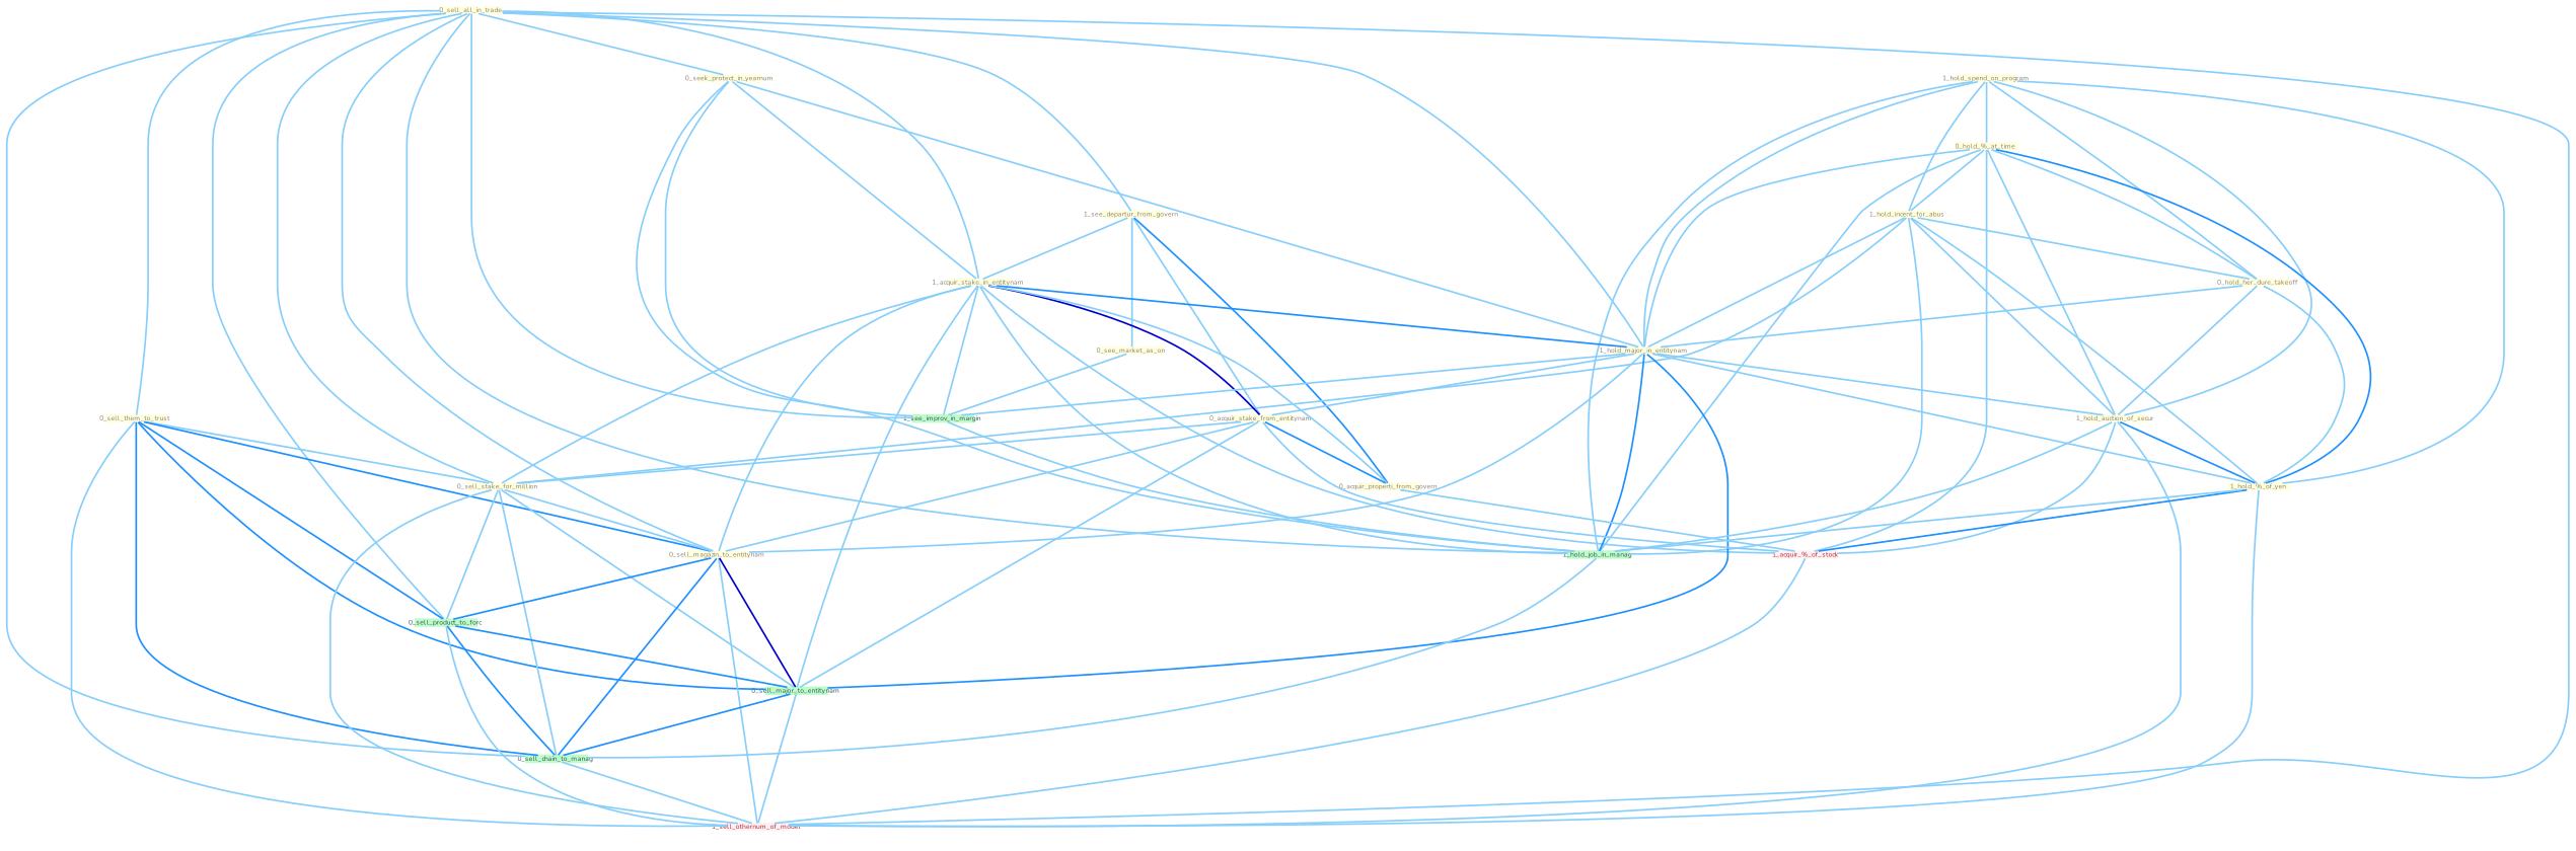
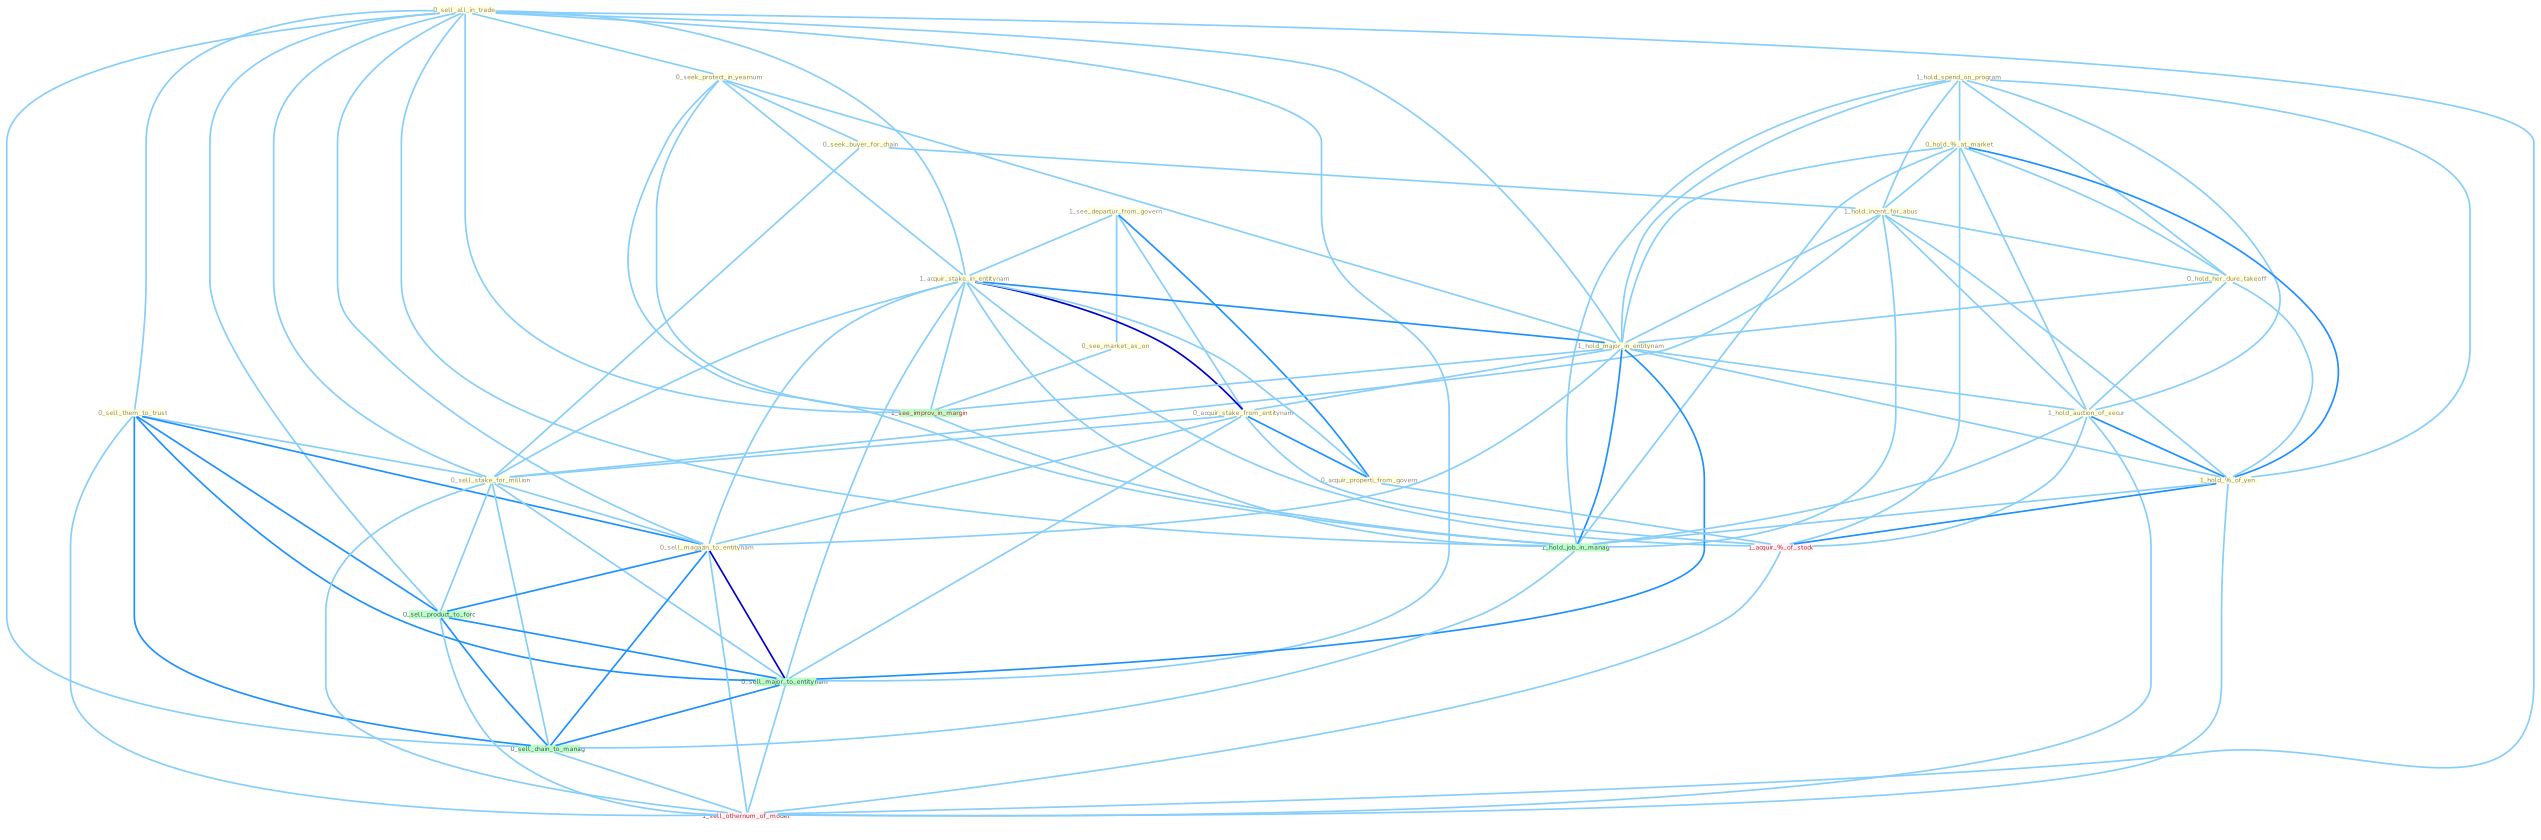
  graph {
    fontname=Nunito
    node [color="#ffffe0" fixedsize=true fontcolor="#8b7d6b" fontname=Nunito fontsize=4 shape=polygon style=filled]
    edge [color="#87cefa" fontname=Nunito w=1]
    "0_sell_all_in_trade " [height=.06 width=.5]
    "0_seek_protect_in_yearnum " [height=.06 width=.5]
    "1_hold_spend_on_program " [height=.06 width=.5]
+   "0_seek_buyer_for_chain " [height=.06 width=.5]
    "1_see_departur_from_govern " [height=.06 width=.5]
    "0_sell_them_to_trust " [height=.06 width=.5]
-   "0_hold_%_at_time " [height=.06 width=.5]
+   "0_hold_%_at_time " [height=.06 width=.5 label="0_hold_%_at_market"]
    "1_hold_incent_for_abus " [height=.06 width=.5]
    "1_acquir_stake_in_entitynam " [height=.06 width=.5]
    "0_hold_her_dure_takeoff " [height=.06 width=.5]
    "1_hold_major_in_entitynam " [height=.06 width=.5]
    "0_acquir_stake_from_entitynam " [height=.06 width=.5]
    "0_sell_stake_for_million " [height=.06 width=.5]
    "0_see_market_as_on " [height=.06 width=.5]
    "1_hold_auction_of_secur " [height=.06 width=.5]
    "0_acquir_properti_from_govern " [height=.06 width=.5]
    "0_sell_magazin_to_entitynam " [height=.06 width=.5]
    "1_hold_%_of_yen " [height=.06 width=.5]
    "1_acquir_%_of_stock " [color="#fff0f5" fontcolor="#b22222" height=.06 width=.5]
    "1_sell_othernum_of_model " [color="#fff0f5" fontcolor="#b22222" height=.06 width=.5]
-   "1_see_improv_in_margin " [color="#BDFCC9" fontcolor="#2f4f4f" height=.06 width=.5]
+   "1_see_improv_in_margin " [color="#BDFCC9" fontcolor="#b22222" height=.06 width=.5]
    "1_hold_job_in_manag " [color="#BDFCC9" fontcolor="#2f4f4f" height=.06 width=.5]
    "0_sell_product_to_forc " [color="#BDFCC9" fontcolor="#2f4f4f" height=.06 width=.5]
    "0_sell_major_to_entitynam " [color="#BDFCC9" fontcolor="#2f4f4f" height=.06 width=.5]
    "0_sell_chain_to_manag " [color="#BDFCC9" fontcolor="#2f4f4f" height=.06 width=.5]
    subgraph sub_1 {
      "0_sell_all_in_trade "
      "0_seek_protect_in_yearnum "
      "1_hold_spend_on_program "
+     "0_seek_buyer_for_chain "
      "1_see_departur_from_govern "
      "0_sell_them_to_trust "
      "0_hold_%_at_time "
      "1_hold_incent_for_abus "
      "1_acquir_stake_in_entitynam "
      "0_hold_her_dure_takeoff "
      "1_hold_major_in_entitynam "
      "0_acquir_stake_from_entitynam "
      "0_sell_stake_for_million "
      "0_see_market_as_on "
      "1_hold_auction_of_secur "
      "0_acquir_properti_from_govern "
      "0_sell_magazin_to_entitynam "
      "1_hold_%_of_yen "
    }
    subgraph sub_2 {
      "1_acquir_%_of_stock "
      "1_sell_othernum_of_model "
    }
    "0_sell_all_in_trade " -- "0_seek_protect_in_yearnum "
    "0_sell_all_in_trade " -- "0_sell_them_to_trust "
    "0_sell_all_in_trade " -- "1_acquir_stake_in_entitynam "
    "0_sell_all_in_trade " -- "1_hold_major_in_entitynam "
    "0_sell_all_in_trade " -- "0_sell_stake_for_million "
    "0_sell_all_in_trade " -- "0_sell_magazin_to_entitynam "
    "0_sell_all_in_trade " -- "1_sell_othernum_of_model "
    "0_sell_all_in_trade " -- "1_see_improv_in_margin "
    "0_sell_all_in_trade " -- "1_hold_job_in_manag "
    "0_sell_all_in_trade " -- "0_sell_product_to_forc "
-   "0_sell_all_in_trade " -- "1_see_departur_from_govern "
+   "0_sell_all_in_trade " -- "0_sell_major_to_entitynam "
    "0_sell_all_in_trade " -- "0_sell_chain_to_manag "
+   "0_seek_protect_in_yearnum " -- "0_seek_buyer_for_chain "
    "0_seek_protect_in_yearnum " -- "1_acquir_stake_in_entitynam "
    "0_seek_protect_in_yearnum " -- "1_hold_major_in_entitynam "
    "0_seek_protect_in_yearnum " -- "1_see_improv_in_margin "
    "0_seek_protect_in_yearnum " -- "1_hold_job_in_manag "
    "1_hold_spend_on_program " -- "0_hold_%_at_time "
    "1_hold_spend_on_program " -- "1_hold_incent_for_abus "
    "1_hold_spend_on_program " -- "0_hold_her_dure_takeoff "
    "1_hold_spend_on_program " -- "1_hold_major_in_entitynam "
    "1_hold_spend_on_program " -- "1_hold_auction_of_secur "
    "1_hold_spend_on_program " -- "1_hold_%_of_yen "
    "1_hold_spend_on_program " -- "1_hold_job_in_manag "
+   "0_seek_buyer_for_chain " -- "1_hold_incent_for_abus "
+   "0_seek_buyer_for_chain " -- "0_sell_stake_for_million "
    "1_see_departur_from_govern " -- "1_acquir_stake_in_entitynam "
    "1_see_departur_from_govern " -- "0_acquir_stake_from_entitynam "
    "1_see_departur_from_govern " -- "0_see_market_as_on "
    "1_see_departur_from_govern " -- "0_acquir_properti_from_govern " [color="#1e90ff" w=2]
    "0_sell_them_to_trust " -- "0_sell_stake_for_million "
    "0_sell_them_to_trust " -- "0_sell_magazin_to_entitynam " [color="#1e90ff" w=2]
    "0_sell_them_to_trust " -- "1_sell_othernum_of_model "
    "0_sell_them_to_trust " -- "0_sell_product_to_forc " [color="#1e90ff" w=2]
    "0_sell_them_to_trust " -- "0_sell_major_to_entitynam " [color="#1e90ff" w=2]
    "0_sell_them_to_trust " -- "0_sell_chain_to_manag " [color="#1e90ff" w=2]
    "0_hold_%_at_time " -- "1_hold_incent_for_abus "
    "0_hold_%_at_time " -- "0_hold_her_dure_takeoff "
    "0_hold_%_at_time " -- "1_hold_major_in_entitynam "
    "0_hold_%_at_time " -- "1_hold_auction_of_secur "
    "0_hold_%_at_time " -- "1_hold_%_of_yen " [color="#1e90ff" w=2]
    "0_hold_%_at_time " -- "1_acquir_%_of_stock "
    "0_hold_%_at_time " -- "1_hold_job_in_manag "
    "1_hold_incent_for_abus " -- "0_hold_her_dure_takeoff "
    "1_hold_incent_for_abus " -- "1_hold_major_in_entitynam "
    "1_hold_incent_for_abus " -- "0_sell_stake_for_million "
    "1_hold_incent_for_abus " -- "1_hold_auction_of_secur "
    "1_hold_incent_for_abus " -- "1_hold_%_of_yen "
    "1_hold_incent_for_abus " -- "1_hold_job_in_manag "
    "1_acquir_stake_in_entitynam " -- "1_hold_major_in_entitynam " [color="#1e90ff" w=2]
    "1_acquir_stake_in_entitynam " -- "0_acquir_stake_from_entitynam " [color="#0000cd" w=3]
    "1_acquir_stake_in_entitynam " -- "0_sell_stake_for_million "
    "1_acquir_stake_in_entitynam " -- "0_acquir_properti_from_govern "
    "1_acquir_stake_in_entitynam " -- "0_sell_magazin_to_entitynam "
    "1_acquir_stake_in_entitynam " -- "1_acquir_%_of_stock "
    "1_acquir_stake_in_entitynam " -- "1_see_improv_in_margin "
    "1_acquir_stake_in_entitynam " -- "1_hold_job_in_manag "
    "1_acquir_stake_in_entitynam " -- "0_sell_major_to_entitynam "
    "0_hold_her_dure_takeoff " -- "1_hold_major_in_entitynam "
    "0_hold_her_dure_takeoff " -- "1_hold_auction_of_secur "
    "0_hold_her_dure_takeoff " -- "1_hold_%_of_yen "
    "1_hold_major_in_entitynam " -- "0_acquir_stake_from_entitynam "
    "1_hold_major_in_entitynam " -- "1_hold_auction_of_secur "
    "1_hold_major_in_entitynam " -- "0_sell_magazin_to_entitynam "
    "1_hold_major_in_entitynam " -- "1_hold_%_of_yen "
    "1_hold_major_in_entitynam " -- "1_see_improv_in_margin "
    "1_hold_major_in_entitynam " -- "1_hold_job_in_manag " [color="#1e90ff" w=2]
    "1_hold_major_in_entitynam " -- "0_sell_major_to_entitynam " [color="#1e90ff" w=2]
    "0_acquir_stake_from_entitynam " -- "0_sell_stake_for_million "
    "0_acquir_stake_from_entitynam " -- "0_acquir_properti_from_govern " [color="#1e90ff" w=2]
    "0_acquir_stake_from_entitynam " -- "0_sell_magazin_to_entitynam "
    "0_acquir_stake_from_entitynam " -- "1_acquir_%_of_stock "
    "0_acquir_stake_from_entitynam " -- "0_sell_major_to_entitynam "
    "0_sell_stake_for_million " -- "0_sell_magazin_to_entitynam "
    "0_sell_stake_for_million " -- "1_sell_othernum_of_model "
    "0_sell_stake_for_million " -- "0_sell_product_to_forc "
    "0_sell_stake_for_million " -- "0_sell_major_to_entitynam "
    "0_sell_stake_for_million " -- "0_sell_chain_to_manag "
    "0_see_market_as_on " -- "1_see_improv_in_margin "
    "1_hold_auction_of_secur " -- "1_hold_%_of_yen " [color="#1e90ff" w=2]
    "1_hold_auction_of_secur " -- "1_acquir_%_of_stock "
    "1_hold_auction_of_secur " -- "1_sell_othernum_of_model "
    "1_hold_auction_of_secur " -- "1_hold_job_in_manag "
    "0_acquir_properti_from_govern " -- "1_acquir_%_of_stock "
    "0_sell_magazin_to_entitynam " -- "1_sell_othernum_of_model "
    "0_sell_magazin_to_entitynam " -- "0_sell_product_to_forc " [color="#1e90ff" w=2]
    "0_sell_magazin_to_entitynam " -- "0_sell_major_to_entitynam " [color="#0000cd" w=3]
    "0_sell_magazin_to_entitynam " -- "0_sell_chain_to_manag " [color="#1e90ff" w=2]
    "1_hold_%_of_yen " -- "1_acquir_%_of_stock " [color="#1e90ff" w=2]
    "1_hold_%_of_yen " -- "1_sell_othernum_of_model "
    "1_hold_%_of_yen " -- "1_hold_job_in_manag "
    "1_acquir_%_of_stock " -- "1_sell_othernum_of_model "
    "1_see_improv_in_margin " -- "1_hold_job_in_manag "
    "1_hold_job_in_manag " -- "0_sell_chain_to_manag "
    "0_sell_product_to_forc " -- "1_sell_othernum_of_model "
    "0_sell_product_to_forc " -- "0_sell_major_to_entitynam " [color="#1e90ff" w=2]
    "0_sell_product_to_forc " -- "0_sell_chain_to_manag " [color="#1e90ff" w=2]
    "0_sell_major_to_entitynam " -- "1_sell_othernum_of_model "
    "0_sell_major_to_entitynam " -- "0_sell_chain_to_manag " [color="#1e90ff" w=2]
    "0_sell_chain_to_manag " -- "1_sell_othernum_of_model "
  }
